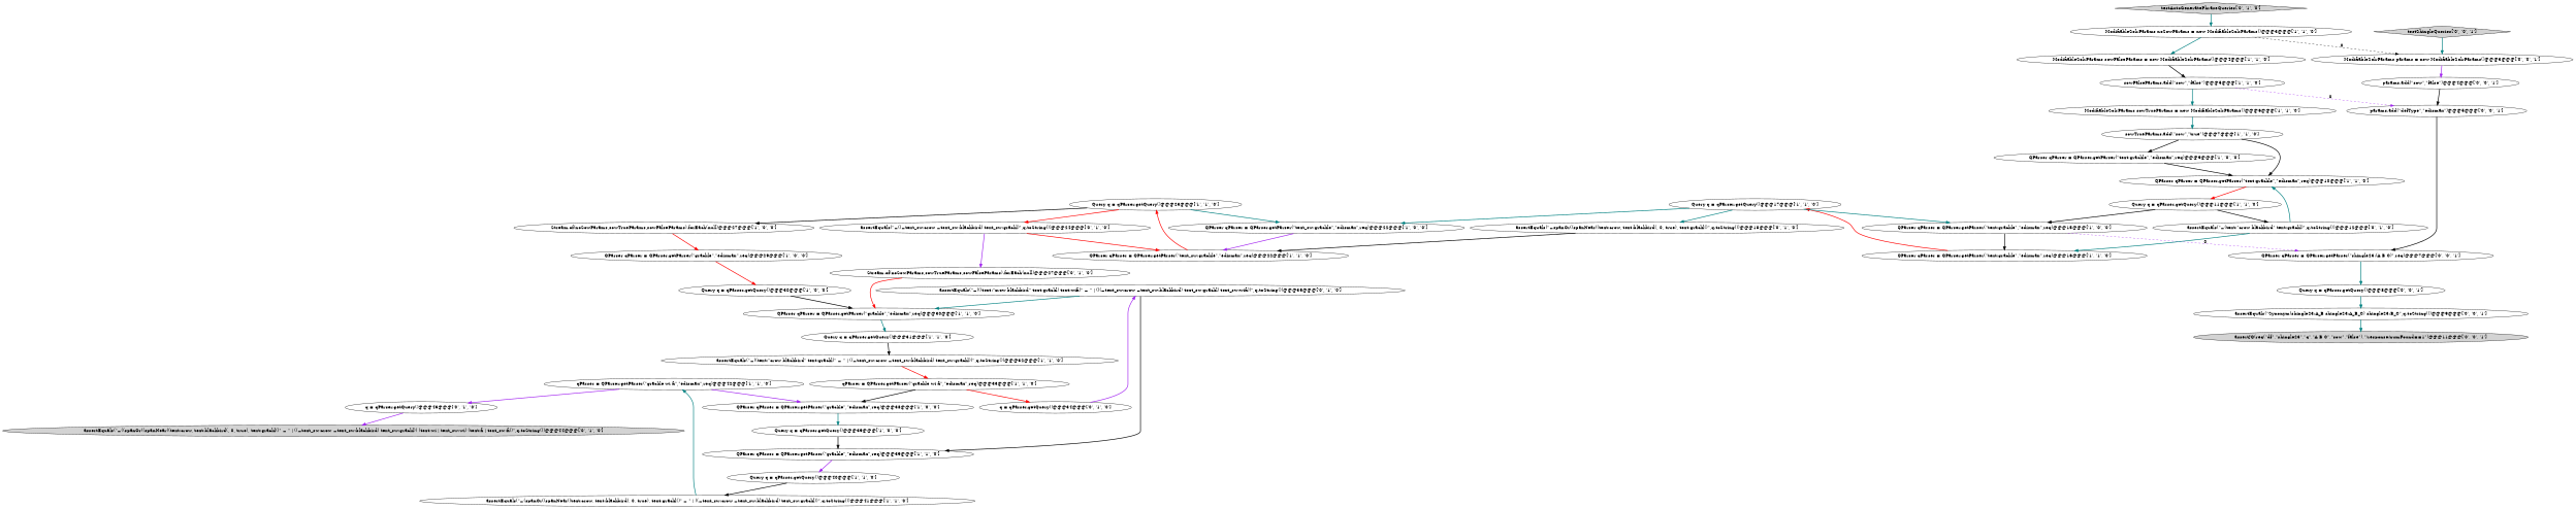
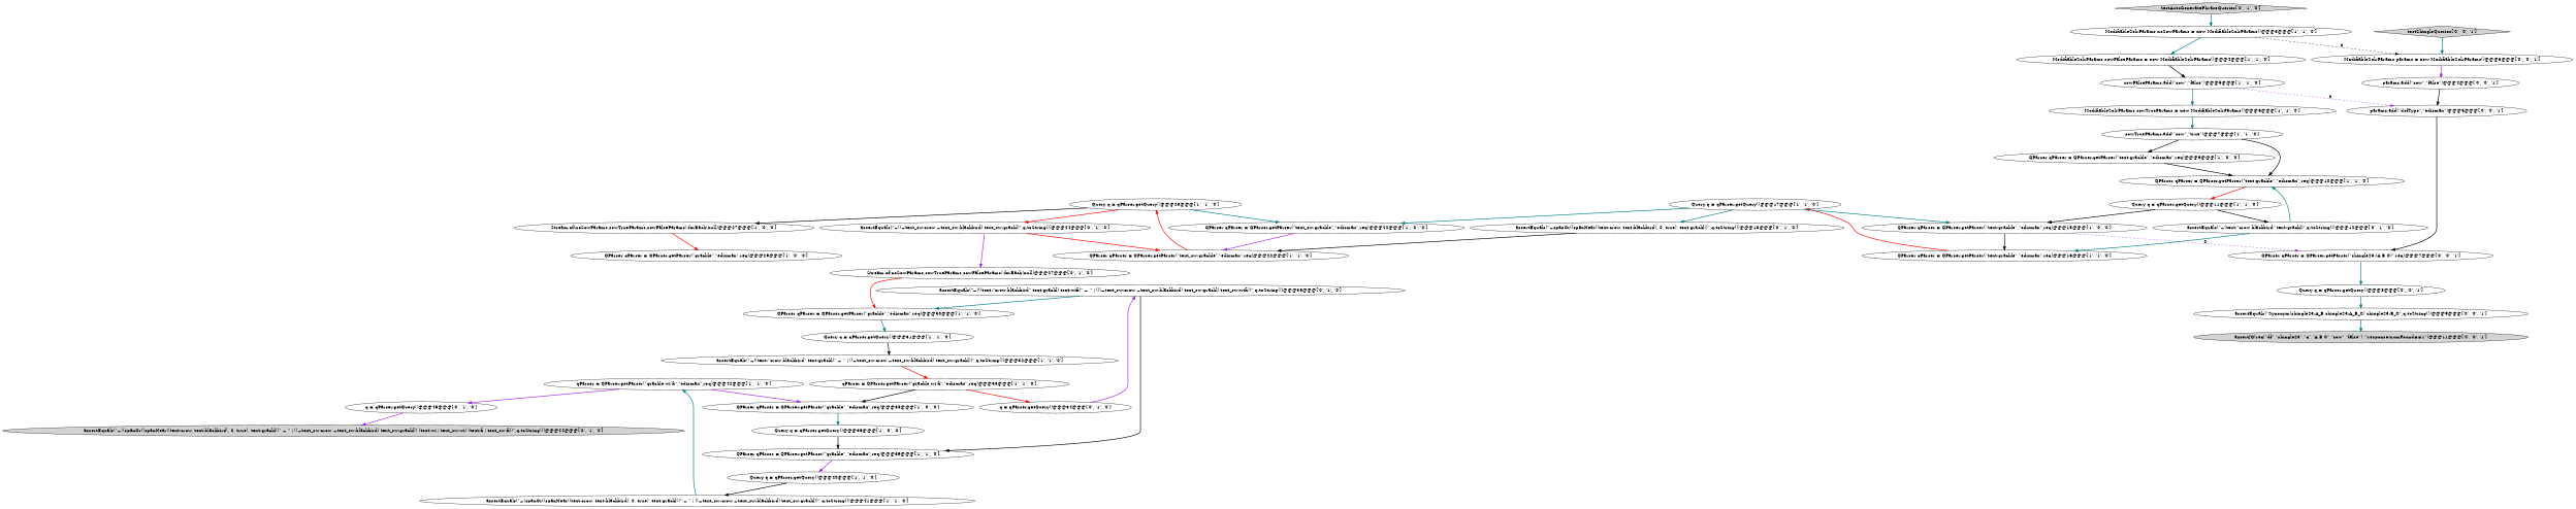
  digraph {
    node [fillcolor=white shape=ellipse style=filled]
    edge [color=black style=bold]
    n1 [fillcolor=lightgray label="assertEquals(\"+((spanOr((spanNear((text:crow, text:blackbird(, 0, true), text:grackl()\" + \" | ((+text_sw:crow +text_sw:blackbird) text_sw:grackl)) (text:wi | text_sw:wi) (text:fi | text_sw:fi))\",q.toString())@@@44@@@['0', '1', '0']"]
    n2 [label="QParser qParser = QParser.getParser(\"text:grackle\",\"edismax\",req)@@@15@@@['1', '0', '0']"]
    n3 [label="QParser qParser = QParser.getParser(\"shingle23:(A B C)\",req)@@@7@@@['0', '0', '1']"]
    n4 [label="QParser qParser = QParser.getParser(\"text:grackle\",\"edismax\",req)@@@16@@@['1', '1', '0']"]
    n5 [label="Query q = qParser.getQuery()@@@8@@@['0', '0', '1']"]
    n6 [label="Query q = qParser.getQuery()@@@17@@@['1', '1', '0']"]
    n7 [label="assertEquals(\"+(spanOr((spanNear((text:crow, text:blackbird(, 0, true), text:grackl()\" + \" | ((+text_sw:crow +text_sw:blackbird) text_sw:grackl))\",q.toString())@@@41@@@['1', '1', '0']"]
    n8 [label="qParser = QParser.getParser(\"grackle wi fi\",\"edismax\",req)@@@42@@@['1', '1', '0']"]
    n9 [label="q = qParser.getQuery()@@@43@@@['0', '1', '0']"]
    n10 [label="QParser qParser = QParser.getParser(\"grackle\",\"edismax\",req)@@@38@@@['1', '0', '0']"]
    n11 [label="params.add(\"sow\",\"false\")@@@4@@@['0', '0', '1']"]
    n12 [label="params.add(\"defType\",\"edismax\")@@@5@@@['0', '0', '1']"]
    n13 [label="QParser qParser = QParser.getParser(\"grackle\",\"edismax\",req)@@@29@@@['1', '0', '0']"]
-   n14 [label="Query q = qParser.getQuery()@@@30@@@['1', '0', '0']"]
    n15 [label="QParser qParser = QParser.getParser(\"grackle\",\"edismax\",req)@@@30@@@['1', '1', '0']"]
    n16 [label="QParser qParser = QParser.getParser(\"text_sw:grackle\",\"edismax\",req)@@@22@@@['1', '0', '0']"]
    n17 [label="QParser qParser = QParser.getParser(\"text_sw:grackle\",\"edismax\",req)@@@22@@@['1', '1', '0']"]
    n18 [label="Query q = qParser.getQuery()@@@23@@@['1', '1', '0']"]
    n19 [label="assertEquals(\"+(((text:\"crow blackbird\" text:grackl) text:wifi)\" + \" | (((+text_sw:crow +text_sw:blackbird) text_sw:grackl) text_sw:wifi))\",q.toString())@@@35@@@['0', '1', '0']"]
    n20 [label="QParser qParser = QParser.getParser(\"grackle\",\"edismax\",req)@@@39@@@['1', '1', '0']"]
    n21 [label="Query q = qParser.getQuery()@@@31@@@['1', '1', '0']"]
    n22 [label="Query q = qParser.getQuery()@@@40@@@['1', '1', '0']"]
    n23 [label="ModifiableSolrParams sowTrueParams = new ModifiableSolrParams()@@@6@@@['1', '1', '0']"]
    n24 [label="sowTrueParams.add(\"sow\",\"true\")@@@7@@@['1', '1', '0']"]
    n25 [label="QParser qParser = QParser.getParser(\"text:grackle\",\"edismax\",req)@@@10@@@['1', '1', '0']"]
    n26 [label="QParser qParser = QParser.getParser(\"text:grackle\",\"edismax\",req)@@@9@@@['1', '0', '0']"]
    n27 [label="Query q = qParser.getQuery()@@@11@@@['1', '1', '0']"]
    n28 [label="assertEquals(\"+(text:\"crow blackbird\" text:grackl)\",q.toString())@@@12@@@['0', '1', '0']"]
    n29 [label="assertEquals(\"+((text:\"crow blackbird\" text:grackl)\" + \" | ((+text_sw:crow +text_sw:blackbird) text_sw:grackl))\",q.toString())@@@32@@@['1', '1', '0']"]
    n30 [label="ModifiableSolrParams noSowParams = new ModifiableSolrParams()@@@3@@@['1', '1', '0']"]
    n31 [label="ModifiableSolrParams sowFalseParams = new ModifiableSolrParams()@@@4@@@['1', '1', '0']"]
    n32 [label="ModifiableSolrParams params = new ModifiableSolrParams()@@@3@@@['0', '0', '1']"]
    n33 [label="sowFalseParams.add(\"sow\",\"false\")@@@5@@@['1', '1', '0']"]
    n34 [label="assertEquals(\"Synonym(shingle23:A_B shingle23:A_B_C) shingle23:B_C\",q.toString())@@@9@@@['0', '0', '1']"]
    n35 [fillcolor=lightgray label="assertJQ(req(\"df\",\"shingle23\",\"q\",\"A B C\",\"sow\",\"false\"),\"/response/numFound==1\")@@@11@@@['0', '0', '1']"]
    n36 [fillcolor=lightgray label="testShingleQueries['0', '0', '1']" shape=diamond]
    n37 [label="Stream.of(noSowParams,sowTrueParams,sowFalseParams).forEach(null)@@@27@@@['1', '0', '0']"]
    n38 [label="qParser = QParser.getParser(\"grackle wi fi\",\"edismax\",req)@@@33@@@['1', '1', '0']"]
    n39 [label="q = qParser.getQuery()@@@34@@@['0', '1', '0']"]
    n40 [label="assertEquals(\"+((+text_sw:crow +text_sw:blackbird) text_sw:grackl)\",q.toString())@@@24@@@['0', '1', '0']"]
    n41 [label="Stream.of(noSowParams,sowTrueParams,sowFalseParams).forEach(null)@@@27@@@['0', '1', '0']"]
    n42 [label="Query q = qParser.getQuery()@@@39@@@['1', '0', '0']"]
    n43 [label="assertEquals(\"+spanOr((spanNear((text:crow, text:blackbird(, 0, true), text:grackl()\",q.toString())@@@18@@@['0', '1', '0']"]
    n44 [fillcolor=lightgray label="testAutoGeneratePhraseQueries['0', '1', '0']" shape=diamond]
    n2 -> n3 [color=purple label=0 style=dashed]
    n2 -> n4
    n3 -> n5 [color=teal]
    n4 -> n6 [color=red]
    n5 -> n34 [color=teal]
    n6 -> n2 [color=teal]
    n6 -> n16 [color=teal]
    n6 -> n43 [color=teal]
    n7 -> n8 [color=teal]
    n8 -> n9 [color=purple]
    n8 -> n10 [color=purple]
    n9 -> n1 [color=purple]
    n10 -> n42 [color=teal]
    n11 -> n12
    n12 -> n3
-   n13 -> n14 [color=red]
-   n14 -> n15
    n15 -> n21 [color=teal]
    n16 -> n17 [color=purple]
    n17 -> n18 [color=red]
    n18 -> n16 [color=teal]
    n18 -> n37
    n18 -> n40 [color=red]
    n19 -> n15 [color=teal]
    n19 -> n20
    n20 -> n22 [color=purple]
    n21 -> n29
    n22 -> n7
    n23 -> n24 [color=teal]
    n24 -> n25
    n24 -> n26
    n25 -> n27 [color=red]
    n26 -> n25
    n27 -> n2
    n27 -> n28
    n28 -> n4 [color=teal]
    n28 -> n25 [color=teal]
    n29 -> n38 [color=red]
    n30 -> n31 [color=teal]
    n30 -> n32 [label=0 style=dashed]
    n31 -> n33
    n32 -> n11 [color=purple]
    n33 -> n12 [color=purple label=0 style=dashed]
    n33 -> n23 [color=teal]
    n34 -> n35 [color=teal]
    n36 -> n32 [color=teal]
    n37 -> n13 [color=red]
    n38 -> n10
    n38 -> n39 [color=red]
    n39 -> n19 [color=purple]
    n40 -> n17 [color=red]
    n40 -> n41 [color=purple]
    n41 -> n15 [color=red]
    n42 -> n20
    n43 -> n17
    n44 -> n30 [color=teal]
  }
